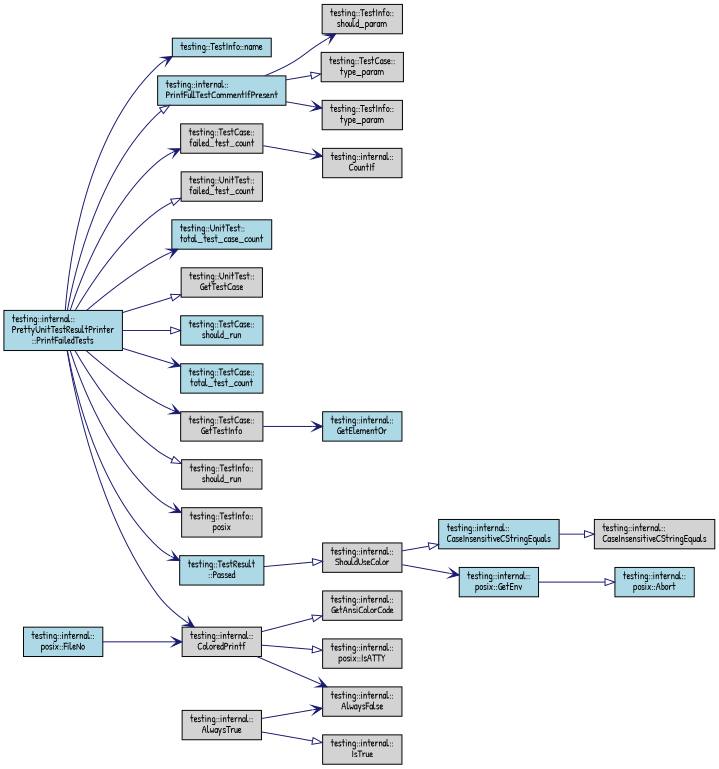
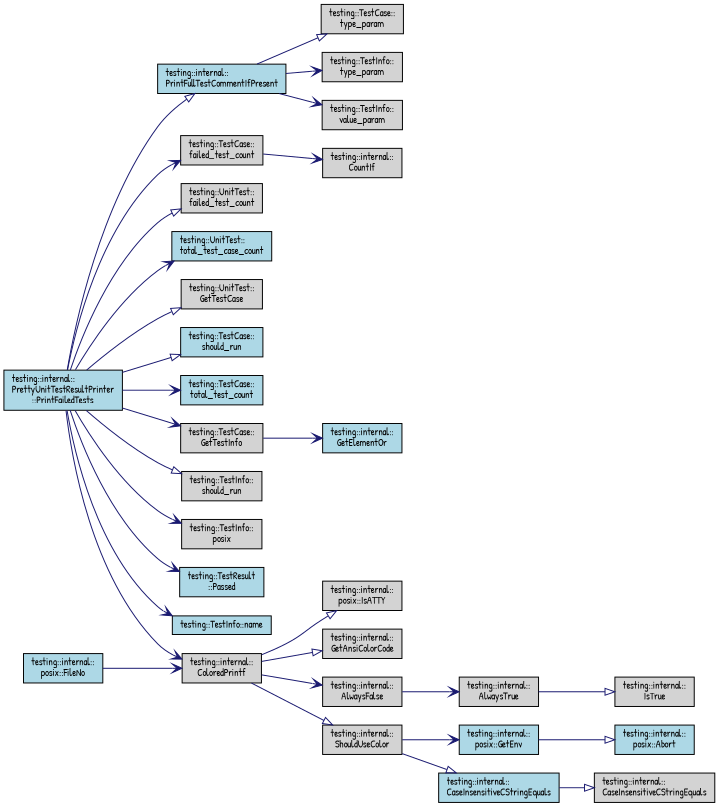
  digraph {
    fontname="Patrick Hand"
    rankdir=LR
    node [color=black fillcolor=lightgrey fontname="Patrick Hand" fontsize=10 shape=record style=filled]
    edge [arrowhead=vee color=midnightblue fontname="Patrick Hand" fontsize=10 labelfontname=Helvetica labelfontsize=10 style=solid]
    n1 [fillcolor=lightblue fontcolor=black height=0.2 label="testing::internal::\lPrettyUnitTestResultPrinter\l::PrintFailedTests" width=0.4]
    n2 [height=0.2 label="testing::TestCase::\lfailed_test_count" width=0.4]
    n3 [height=0.2 label="testing::UnitTest::\lfailed_test_count" width=0.4]
    n4 [fillcolor=lightblue height=0.2 label="testing::UnitTest::\ltotal_test_case_count" width=0.4]
    n5 [height=0.2 label="testing::UnitTest::\lGetTestCase" width=0.4]
    n6 [fillcolor=lightblue height=0.2 label="testing::TestCase::\lshould_run" width=0.4]
    n7 [fillcolor=lightblue height=0.2 label="testing::TestCase::\ltotal_test_count" width=0.4]
    n8 [height=0.2 label="testing::TestCase::\lGetTestInfo" width=0.4]
    n9 [height=0.2 label="testing::TestInfo::\lshould_run" width=0.4]
    n10 [height=0.2 label="testing::TestInfo::\lposix" width=0.4]
    n11 [fillcolor=lightblue height=0.2 label="testing::TestResult\l::Passed" width=0.4]
    n12 [height=0.2 label="testing::internal::\lColoredPrintf" width=0.4]
    n13 [fillcolor=lightblue height=0.2 label="testing::TestInfo::name" width=0.4]
    n14 [fillcolor=lightblue height=0.2 label="testing::internal::\lPrintFullTestCommentIfPresent" width=0.4]
    n15 [height=0.2 label="testing::internal::\lCountIf" width=0.4]
    n16 [fillcolor=lightblue height=0.2 label="testing::internal::\lGetElementOr" width=0.4]
    n17 [height=0.2 label="testing::internal::\lAlwaysFalse" width=0.4]
    n18 [height=0.2 label="testing::internal::\lShouldUseColor" width=0.4]
    n19 [height=0.2 label="testing::internal::\lposix::IsATTY" width=0.4]
    n20 [height=0.2 label="testing::internal::\lGetAnsiColorCode" width=0.4]
    n21 [height=0.2 label="testing::TestCase::\ltype_param" width=0.4]
    n22 [height=0.2 label="testing::TestInfo::\ltype_param" width=0.4]
-   n23 [height=0.2 label="testing::TestInfo::\lshould_param" width=0.4]
+   n23 [height=0.2 label="testing::TestInfo::\lvalue_param" width=0.4]
    n24 [height=0.2 label="testing::internal::\lAlwaysTrue" width=0.4]
    n25 [fillcolor=lightblue height=0.2 label="testing::internal::\lCaseInsensitiveCStringEquals" width=0.4]
    n26 [fillcolor=lightblue height=0.2 label="testing::internal::\lposix::GetEnv" width=0.4]
    n27 [fillcolor=lightblue height=0.2 label="testing::internal::\lposix::FileNo" width=0.4]
    n28 [height=0.2 label="testing::internal::\lIsTrue" width=0.4]
    n29 [height=0.2 label="testing::internal::\lCaseInsensitiveCStringEquals" width=0.4]
    n30 [fillcolor=lightblue height=0.2 label="testing::internal::\lposix::Abort" width=0.4]
    n1 -> n2
    n1 -> n3 [arrowhead=onormal]
    n1 -> n4
    n1 -> n5 [arrowhead=onormal]
    n1 -> n6 [arrowhead=onormal]
    n1 -> n7
    n1 -> n8
    n1 -> n9 [arrowhead=onormal]
    n1 -> n10
    n1 -> n11
    n1 -> n12
    n1 -> n13
    n1 -> n14 [arrowhead=onormal]
    n2 -> n15
    n8 -> n16
    n12 -> n17
-   n11 -> n18 [arrowhead=onormal]
+   n12 -> n18 [arrowhead=onormal]
    n12 -> n19 [arrowhead=onormal]
    n12 -> n20 [arrowhead=onormal]
    n14 -> n21 [arrowhead=onormal]
    n14 -> n22
    n14 -> n23
-   n24 -> n17
+   n17 -> n24
    n18 -> n25 [arrowhead=onormal]
    n18 -> n26
    n24 -> n28 [arrowhead=onormal]
    n25 -> n29 [arrowhead=onormal]
    n26 -> n30 [arrowhead=onormal]
    n27 -> n12
  }
